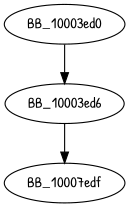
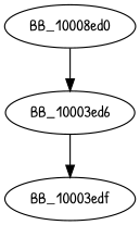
  digraph {
    fontname="Patrick Hand"
    node [fontname="Patrick Hand"]
    edge [fontname="Patrick Hand"]
-   BB_10003ed0
+   BB_10003ed0 [label=BB_10008ed0]
    BB_10003ed6
-   BB_10003edf [label=BB_10007edf]
+   BB_10003edf
    BB_10003ed0 -> BB_10003ed6
    BB_10003ed6 -> BB_10003edf
  }
